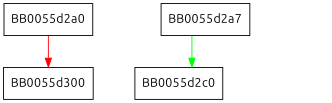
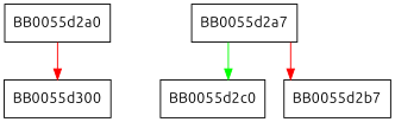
  digraph {
    fontname=Ubuntu
    splines=ortho
    node [fontname=Ubuntu shape=box]
    edge [color=red fontname=Ubuntu]
    BB0055d2a0
    BB0055d300
    BB0055d2a7
    BB0055d2c0
+   BB0055d2b7
    BB0055d2a0 -> BB0055d300
    BB0055d2a7 -> BB0055d2c0 [color=green]
+   BB0055d2a7 -> BB0055d2b7
  }
